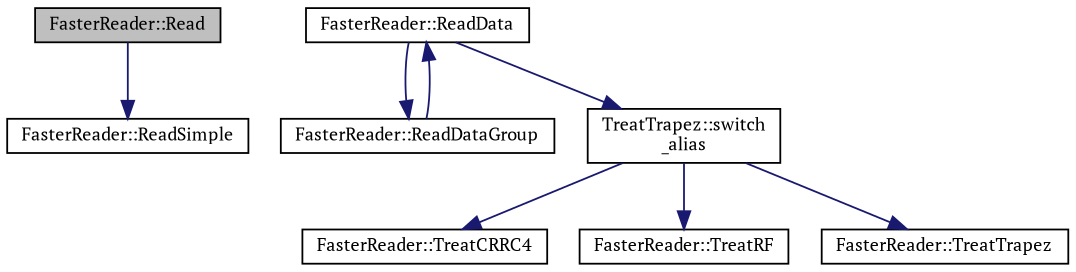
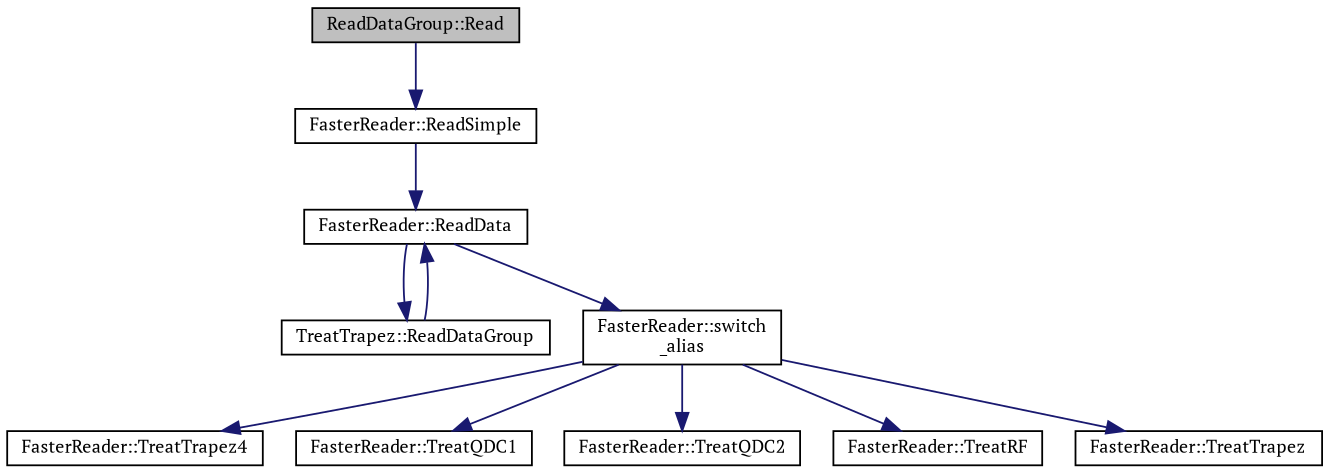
  digraph {
    fontname="PT Serif"
    rankdir=TB
    node [color=black fillcolor=white fontname="PT Serif" fontsize=10 shape=record style=filled]
    edge [color=midnightblue fontname="PT Serif" fontsize=10 labelfontname=Helvetica labelfontsize=10 style=solid]
-   n1 [fillcolor=grey75 fontcolor=black height=0.2 label="FasterReader::Read" width=0.4]
+   n1 [fillcolor=grey75 fontcolor=black height=0.2 label="ReadDataGroup::Read" width=0.4]
    n2 [height=0.2 label="FasterReader::ReadSimple" width=0.4]
    n3 [height=0.2 label="FasterReader::ReadData" width=0.4]
-   n4 [height=0.2 label="FasterReader::ReadDataGroup" width=0.4]
-   n5 [height=0.2 label="TreatTrapez::switch\l_alias" width=0.4]
-   n6 [height=0.2 label="FasterReader::TreatCRRC4" width=0.4]
+   n4 [height=0.2 label="TreatTrapez::ReadDataGroup" width=0.4]
+   n5 [height=0.2 label="FasterReader::switch\l_alias" width=0.4]
+   n6 [height=0.2 label="FasterReader::TreatTrapez4" width=0.4]
+   n7 [height=0.2 label="FasterReader::TreatQDC1" width=0.4]
+   n8 [height=0.2 label="FasterReader::TreatQDC2" width=0.4]
    n9 [height=0.2 label="FasterReader::TreatRF" width=0.4]
    n10 [height=0.2 label="FasterReader::TreatTrapez" width=0.4]
    n1 -> n2
+   n2 -> n3
    n3 -> n4
    n3 -> n5
    n4 -> n3
    n5 -> n6
+   n5 -> n7
+   n5 -> n8
    n5 -> n9
    n5 -> n10
  }
